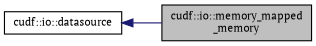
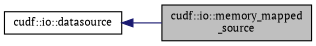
  digraph {
    rankdir=LR
    fontname="PT Serif"
    node [color=black fontname="PT Serif" fontsize=10 shape=record style=filled]
-   n1 [fillcolor=grey75 fontcolor=black height=0.2 label="cudf::io::memory_mapped\l_memory" width=0.4]
+   n1 [fillcolor=grey75 fontcolor=black height=0.2 label="cudf::io::memory_mapped\l_source" width=0.4]
    n2 [fillcolor=white height=0.2 label="cudf::io::datasource" width=0.4]
    n2 -> n1 [color=midnightblue dir=back fontname="PT Serif" fontsize=10 labelfontname=Helvetica labelfontsize=10 style=solid]
  }
